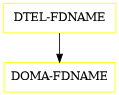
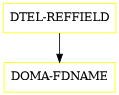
  digraph {
    node [color=yellow shape=box]
-   "DTEL-REFFIELD" [label="DTEL-FDNAME"]
+   "DTEL-REFFIELD"
    "DOMA-FDNAME"
    "DTEL-REFFIELD" -> "DOMA-FDNAME"
  }
